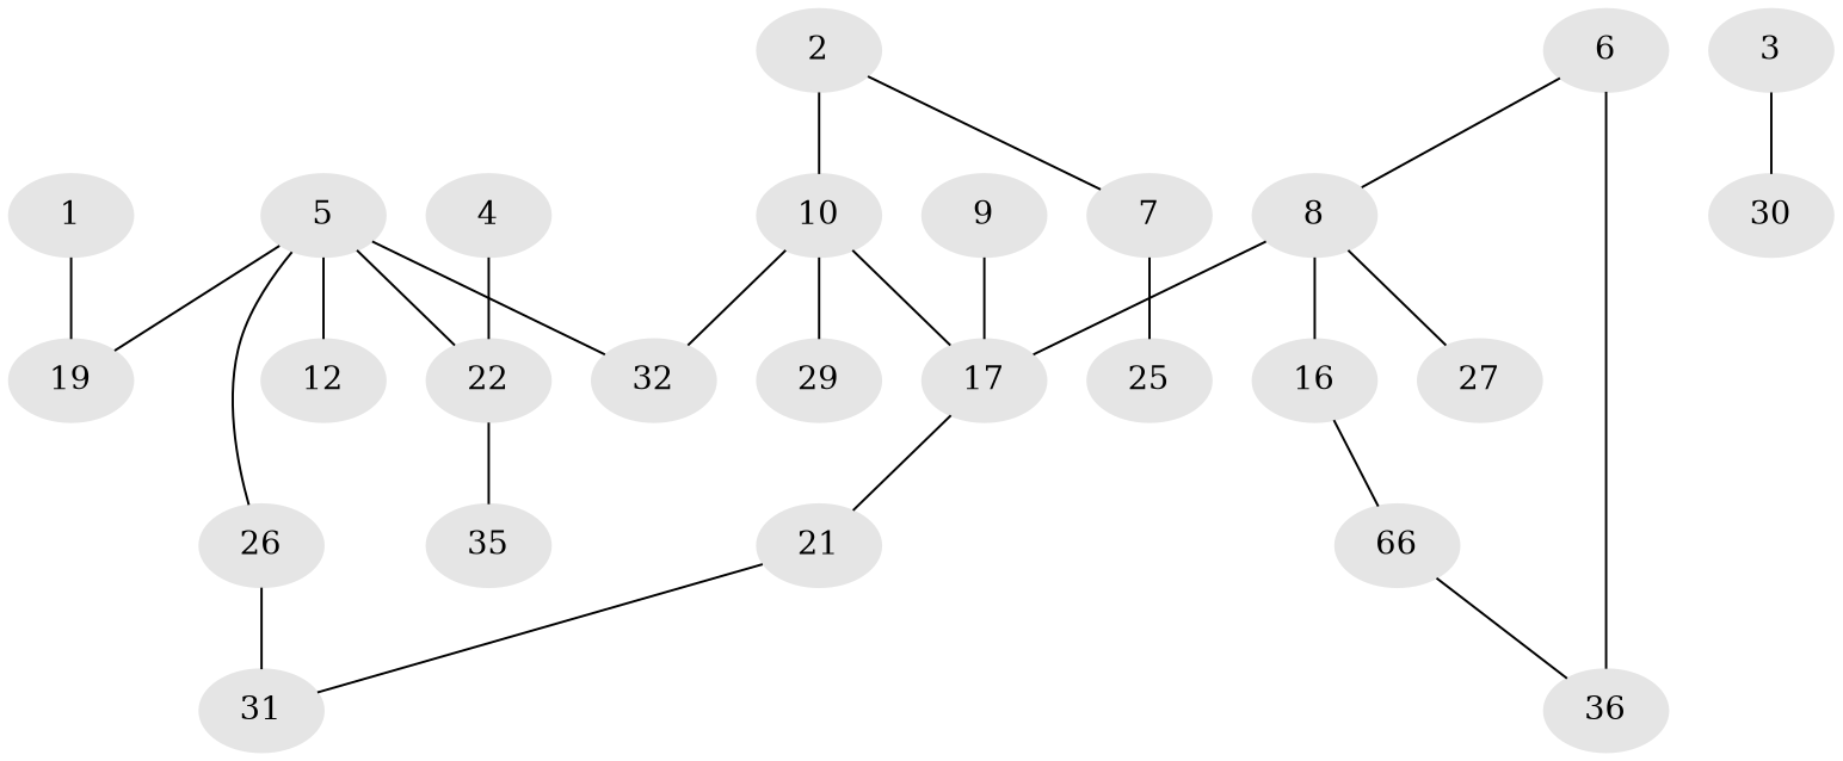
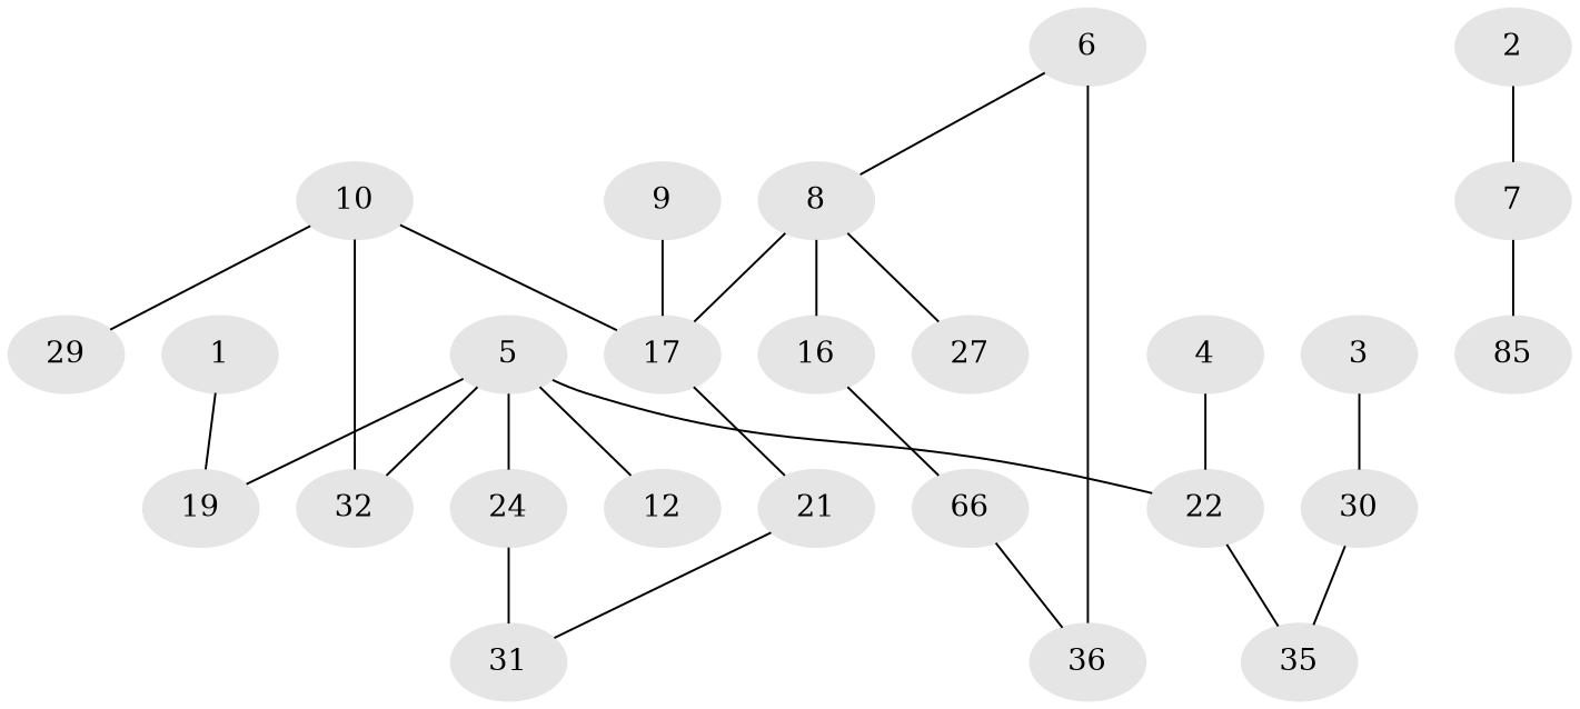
  graph {
    node [color=gray90 style=filled]
    edge [weight=1.0]
    1
    19
    2
    7
    10
-   25
+   25 [label=85]
    32
    17
    29
    3
    30
    35
    4
    22
    5
    12
-   24 [label=26]
+   24
    31
    6
    8
    36
    16
    27
    n24 [label=66]
    21
    9
    1 -- 19
    2 -- 7
-   2 -- 10 [weight=2.0]
    7 -- 25
    10 -- 32
    10 -- 17
    10 -- 29
    17 -- 21
    3 -- 30
+   30 -- 35
    4 -- 22 [weight=2.0]
    22 -- 35
    5 -- 19
    5 -- 32
    5 -- 22
    5 -- 12
    5 -- 24
    24 -- 31 [weight=2.0]
    6 -- 8
    6 -- 36 [weight=2.0]
    8 -- 17 [weight=2.0]
    8 -- 16
    8 -- 27
    16 -- n24
    n24 -- 36
    21 -- 31
    9 -- 17
  }
